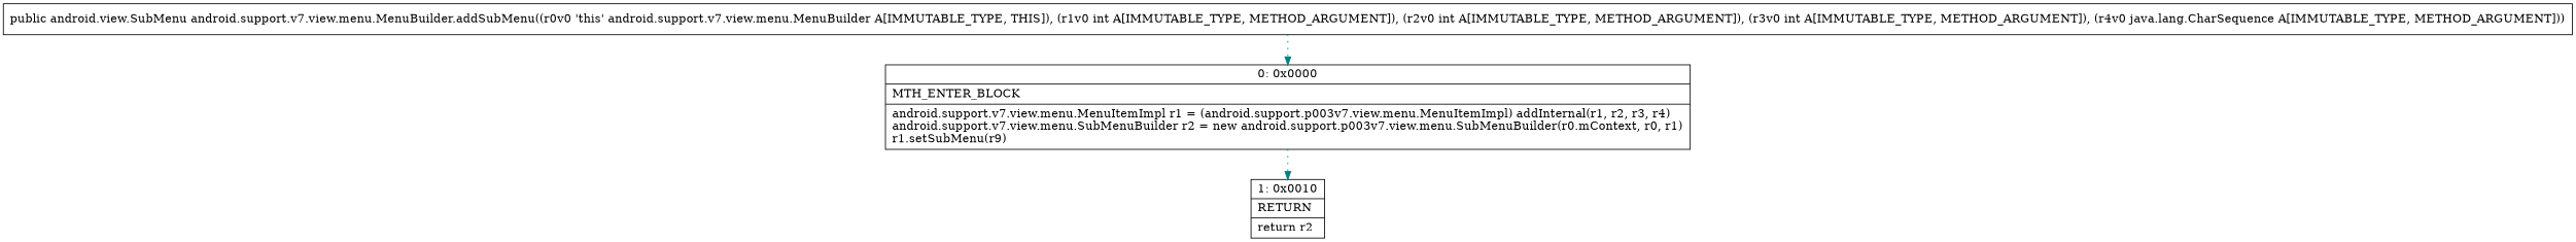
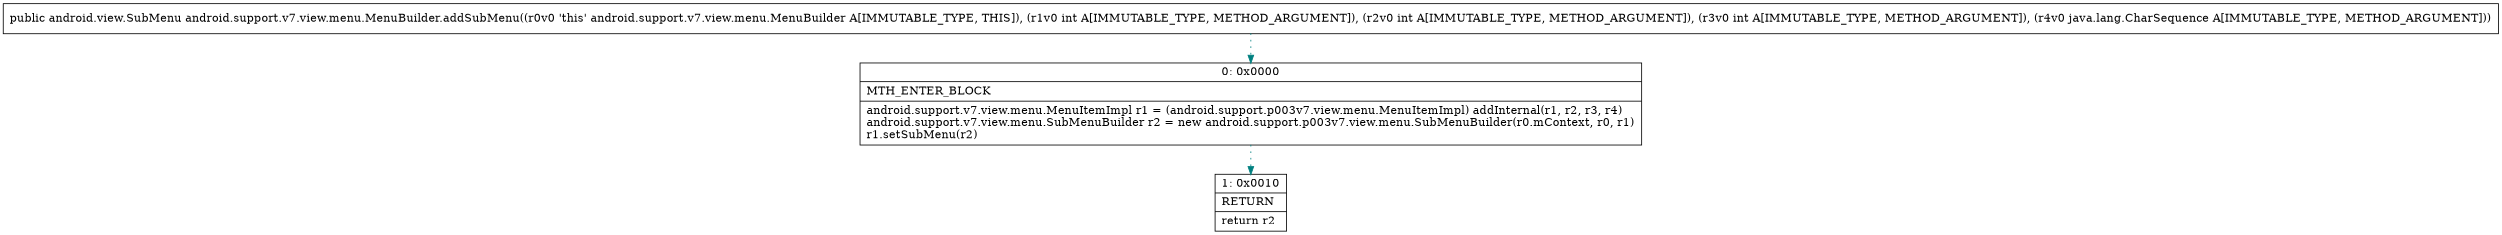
  digraph {
    node [shape=record]
    edge [color=teal style=dotted]
-   n1 [label="{0\:\ 0x0000|MTH_ENTER_BLOCK\l|android.support.v7.view.menu.MenuItemImpl r1 = (android.support.p003v7.view.menu.MenuItemImpl) addInternal(r1, r2, r3, r4)\landroid.support.v7.view.menu.SubMenuBuilder r2 = new android.support.p003v7.view.menu.SubMenuBuilder(r0.mContext, r0, r1)\lr1.setSubMenu(r9)\l}"]
+   n1 [label="{0\:\ 0x0000|MTH_ENTER_BLOCK\l|android.support.v7.view.menu.MenuItemImpl r1 = (android.support.p003v7.view.menu.MenuItemImpl) addInternal(r1, r2, r3, r4)\landroid.support.v7.view.menu.SubMenuBuilder r2 = new android.support.p003v7.view.menu.SubMenuBuilder(r0.mContext, r0, r1)\lr1.setSubMenu(r2)\l}"]
    n2 [label="{1\:\ 0x0010|RETURN\l|return r2\l}"]
    n3 [label="{public android.view.SubMenu android.support.v7.view.menu.MenuBuilder.addSubMenu((r0v0 'this' android.support.v7.view.menu.MenuBuilder A[IMMUTABLE_TYPE, THIS]), (r1v0 int A[IMMUTABLE_TYPE, METHOD_ARGUMENT]), (r2v0 int A[IMMUTABLE_TYPE, METHOD_ARGUMENT]), (r3v0 int A[IMMUTABLE_TYPE, METHOD_ARGUMENT]), (r4v0 java.lang.CharSequence A[IMMUTABLE_TYPE, METHOD_ARGUMENT])) }"]
    n1 -> n2
    n3 -> n1
  }
